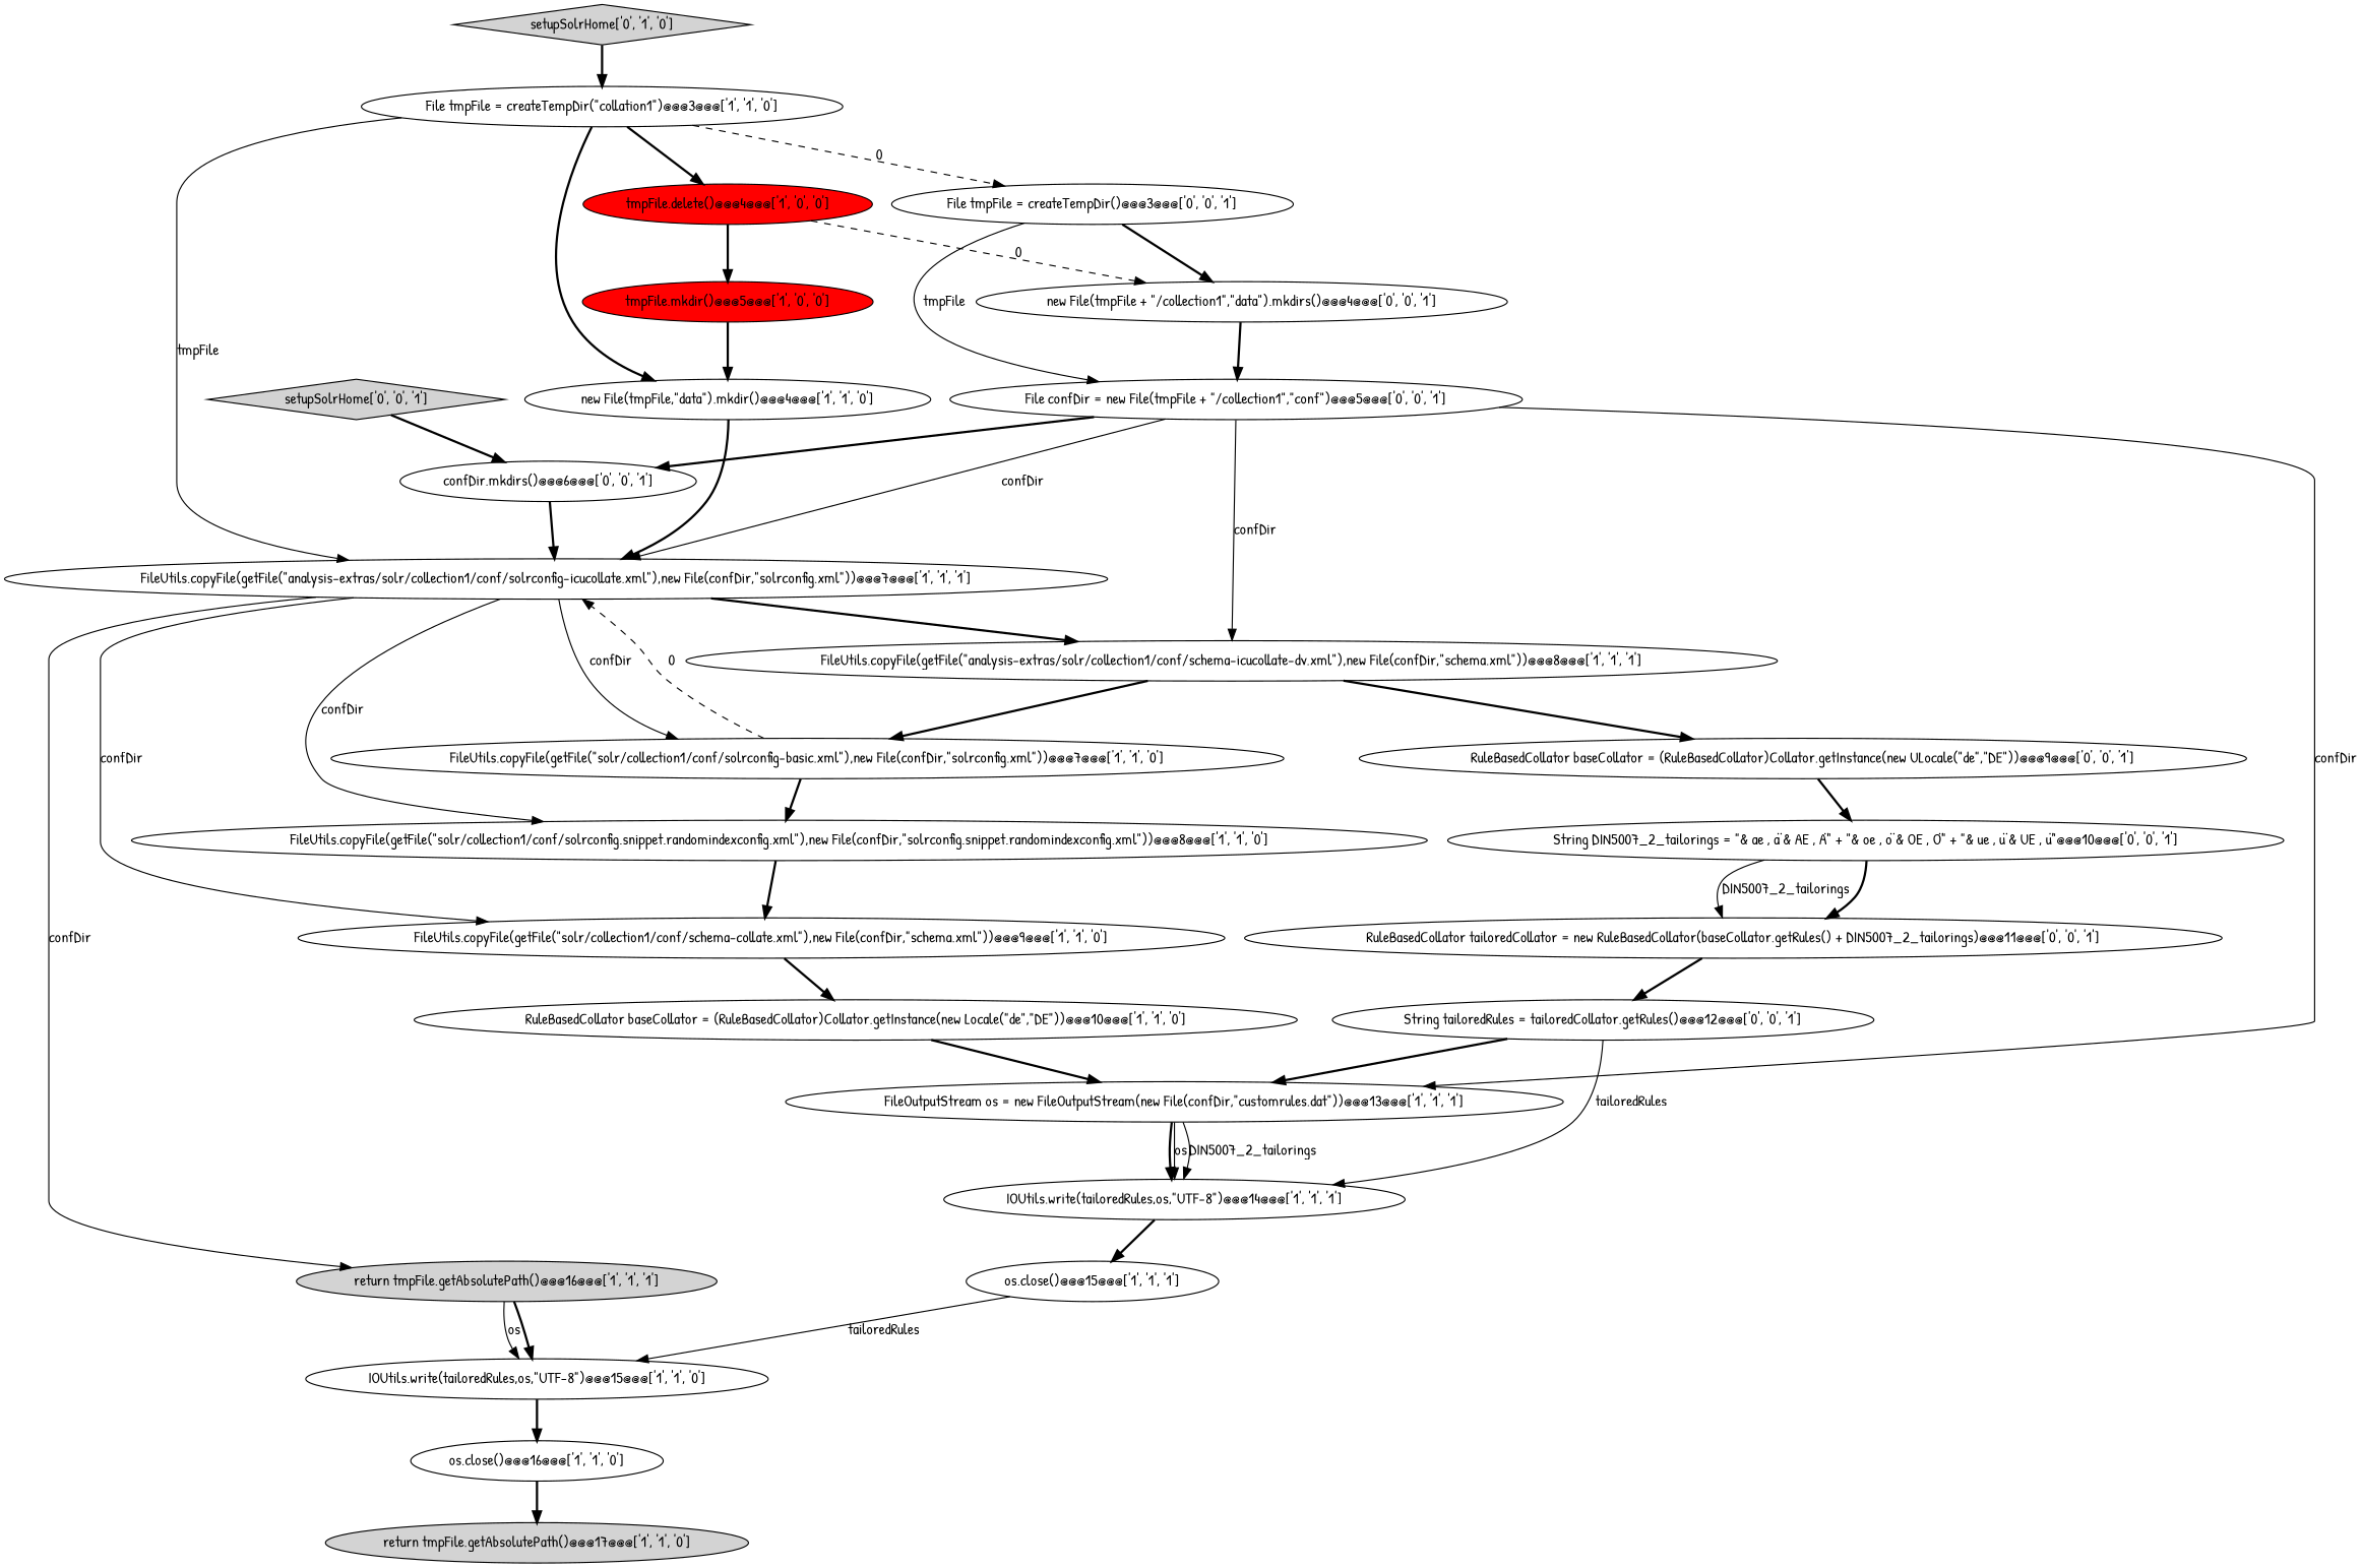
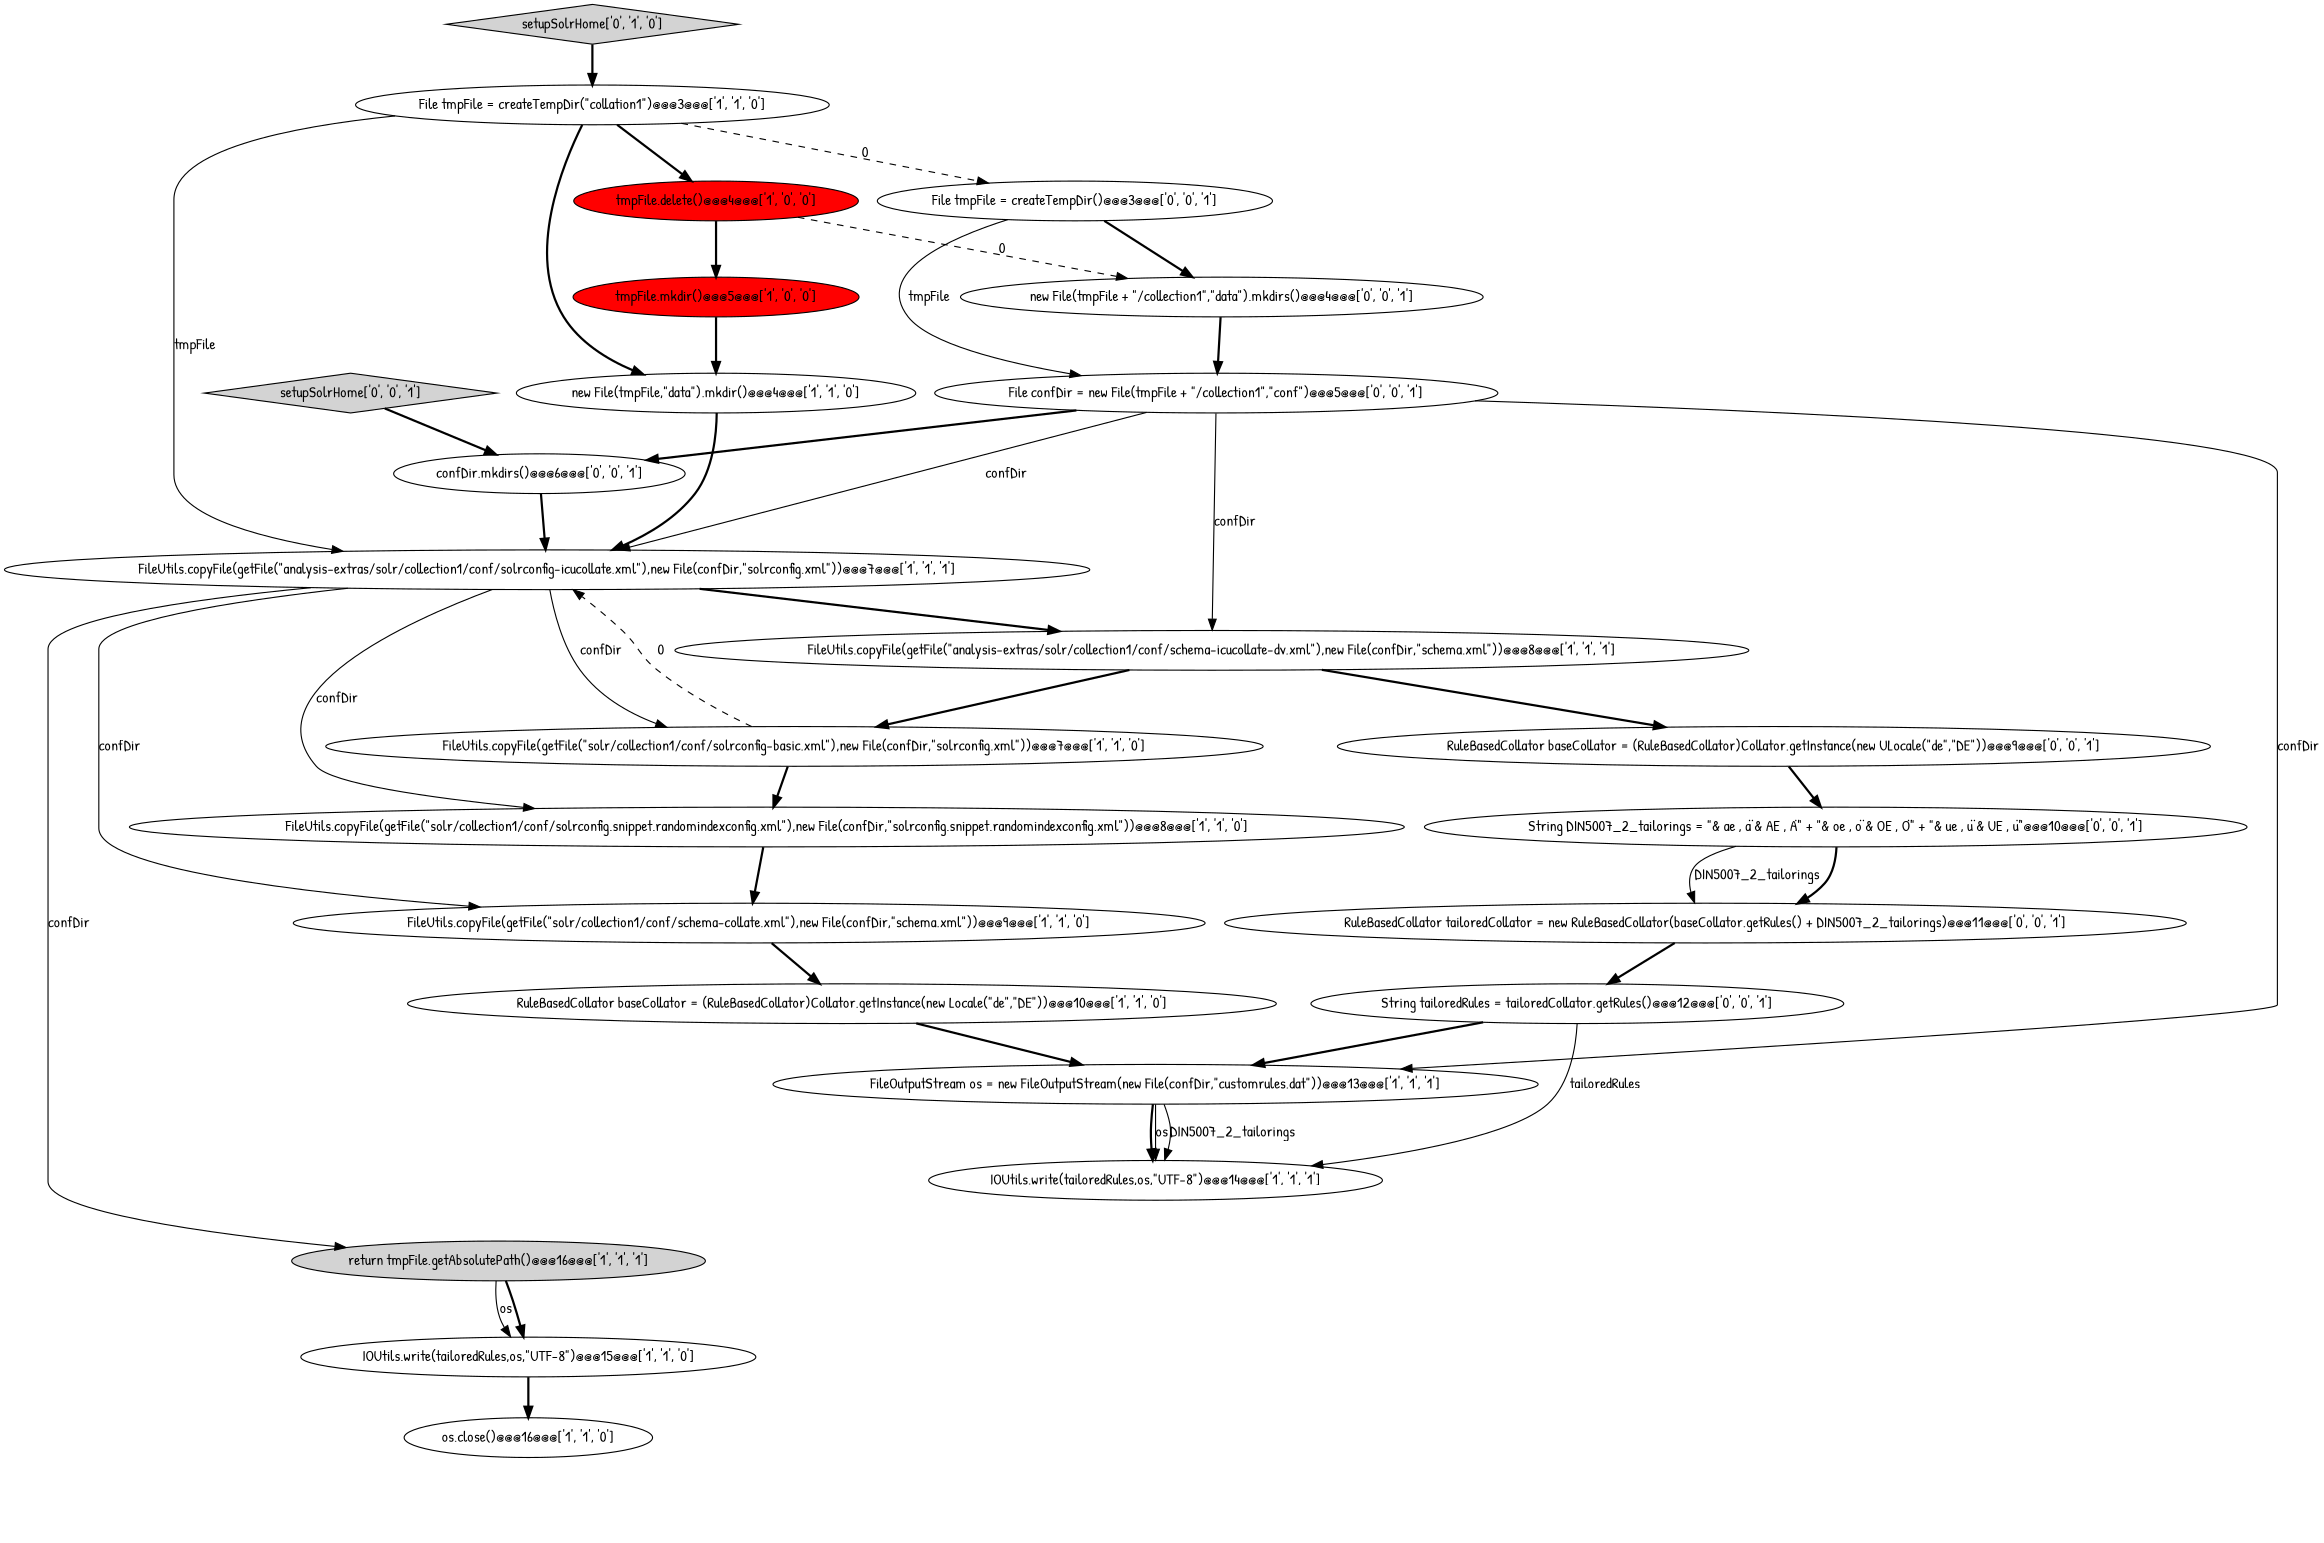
  digraph {
    fontname="Patrick Hand"
    node [fillcolor=white fontname="Patrick Hand" shape=ellipse style=filled]
    edge [fontname="Patrick Hand" style=bold]
    n1 [label="File tmpFile = createTempDir(\"collation1\")@@@3@@@['1', '1', '0']"]
    n2 [label="File tmpFile = createTempDir()@@@3@@@['0', '0', '1']"]
    n3 [label="FileUtils.copyFile(getFile(\"analysis-extras/solr/collection1/conf/solrconfig-icucollate.xml\"),new File(confDir,\"solrconfig.xml\"))@@@7@@@['1', '1', '1']"]
    n4 [label="new File(tmpFile,\"data\").mkdir()@@@4@@@['1', '1', '0']"]
    n5 [fillcolor=red label="tmpFile.delete()@@@4@@@['1', '0', '0']"]
    n6 [label="new File(tmpFile + \"/collection1\",\"data\").mkdirs()@@@4@@@['0', '0', '1']"]
    n7 [label="File confDir = new File(tmpFile + \"/collection1\",\"conf\")@@@5@@@['0', '0', '1']"]
    n8 [label="FileUtils.copyFile(getFile(\"solr/collection1/conf/solrconfig-basic.xml\"),new File(confDir,\"solrconfig.xml\"))@@@7@@@['1', '1', '0']"]
    n9 [label="FileUtils.copyFile(getFile(\"solr/collection1/conf/solrconfig.snippet.randomindexconfig.xml\"),new File(confDir,\"solrconfig.snippet.randomindexconfig.xml\"))@@@8@@@['1', '1', '0']"]
    n10 [label="FileUtils.copyFile(getFile(\"solr/collection1/conf/schema-collate.xml\"),new File(confDir,\"schema.xml\"))@@@9@@@['1', '1', '0']"]
    n11 [label="FileUtils.copyFile(getFile(\"analysis-extras/solr/collection1/conf/schema-icucollate-dv.xml\"),new File(confDir,\"schema.xml\"))@@@8@@@['1', '1', '1']"]
    n12 [fillcolor=lightgray label="return tmpFile.getAbsolutePath()@@@16@@@['1', '1', '1']"]
    n13 [fillcolor=red label="tmpFile.mkdir()@@@5@@@['1', '0', '0']"]
    n14 [label="FileOutputStream os = new FileOutputStream(new File(confDir,\"customrules.dat\"))@@@13@@@['1', '1', '1']"]
    n15 [label="confDir.mkdirs()@@@6@@@['0', '0', '1']"]
    n16 [label="String DIN5007_2_tailorings = \"& ae , ä & AE , Ä\" + \"& oe , ö & OE , Ö\" + \"& ue , ü & UE , ü\"@@@10@@@['0', '0', '1']"]
    n17 [label="RuleBasedCollator tailoredCollator = new RuleBasedCollator(baseCollator.getRules() + DIN5007_2_tailorings)@@@11@@@['0', '0', '1']"]
    n18 [label="String tailoredRules = tailoredCollator.getRules()@@@12@@@['0', '0', '1']"]
    n19 [label="RuleBasedCollator baseCollator = (RuleBasedCollator)Collator.getInstance(new Locale(\"de\",\"DE\"))@@@10@@@['1', '1', '0']"]
    n20 [label="RuleBasedCollator baseCollator = (RuleBasedCollator)Collator.getInstance(new ULocale(\"de\",\"DE\"))@@@9@@@['0', '0', '1']"]
    n21 [label="IOUtils.write(tailoredRules,os,\"UTF-8\")@@@15@@@['1', '1', '0']"]
    n22 [label="os.close()@@@16@@@['1', '1', '0']"]
-   n23 [fillcolor=lightgray label="return tmpFile.getAbsolutePath()@@@17@@@['1', '1', '0']"]
    n24 [label="IOUtils.write(tailoredRules,os,\"UTF-8\")@@@14@@@['1', '1', '1']"]
-   n25 [label="os.close()@@@15@@@['1', '1', '1']"]
    n26 [fillcolor=lightgray label="setupSolrHome['0', '1', '0']" shape=diamond]
    n27 [fillcolor=lightgray label="setupSolrHome['0', '0', '1']" shape=diamond]
    n1 -> n2 [label=0 style=dashed]
    n1 -> n3 [label=tmpFile style=solid]
    n1 -> n4
    n1 -> n5
    n2 -> n6
    n2 -> n7 [label=tmpFile style=solid]
    n3 -> n8 [label=confDir style=solid]
    n3 -> n9 [label=confDir style=solid]
    n3 -> n10 [label=confDir style=solid]
    n3 -> n11
    n3 -> n12 [label=confDir style=solid]
    n4 -> n3
    n5 -> n6 [label=0 style=dashed]
    n5 -> n13
    n6 -> n7
    n7 -> n3 [label=confDir style=solid]
    n7 -> n11 [label=confDir style=solid]
    n7 -> n14 [label=confDir style=solid]
    n7 -> n15
    n8 -> n3 [label=0 style=dashed]
    n8 -> n9
    n9 -> n10
    n10 -> n19
    n11 -> n8
    n11 -> n20
    n12 -> n21 [label=os style=solid]
    n12 -> n21
    n13 -> n4
    n14 -> n24 [label=os style=solid]
    n14 -> n24 [label=DIN5007_2_tailorings style=solid]
    n14 -> n24
    n15 -> n3
    n16 -> n17
    n16 -> n17 [label=DIN5007_2_tailorings style=solid]
    n17 -> n18
    n18 -> n14
    n18 -> n24 [label=tailoredRules style=solid]
    n19 -> n14
    n20 -> n16
    n21 -> n22
-   n22 -> n23
-   n24 -> n25
-   n25 -> n21 [label=tailoredRules style=solid]
    n26 -> n1
    n27 -> n15
  }
